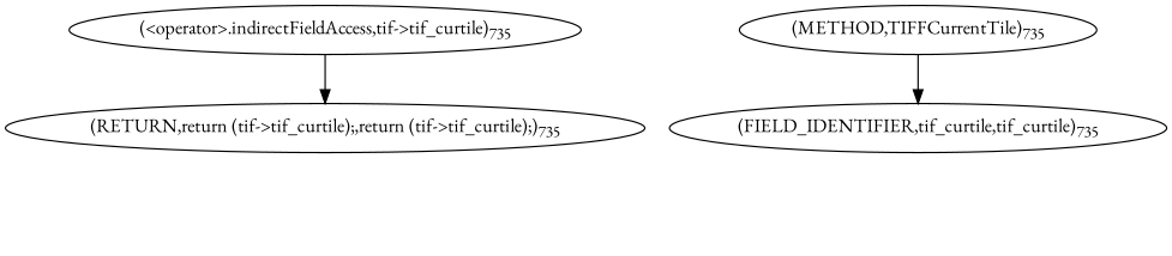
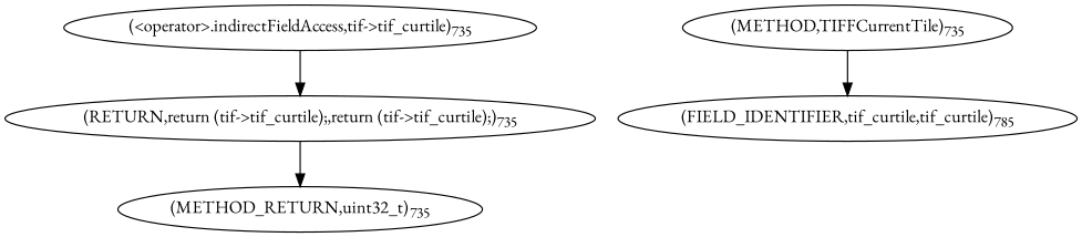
  digraph {
    fontname="EB Garamond"
    node [fontname="EB Garamond"]
    edge [fontname="EB Garamond"]
    n1 [label=<(RETURN,return (tif-&gt;tif_curtile);,return (tif-&gt;tif_curtile);)<SUB>735</SUB>>]
+   n2 [label=<(METHOD_RETURN,uint32_t)<SUB>735</SUB>>]
    n3 [label=<(&lt;operator&gt;.indirectFieldAccess,tif-&gt;tif_curtile)<SUB>735</SUB>>]
-   n4 [label=<(FIELD_IDENTIFIER,tif_curtile,tif_curtile)<SUB>735</SUB>>]
+   n4 [label=<(FIELD_IDENTIFIER,tif_curtile,tif_curtile)<SUB>785</SUB>>]
    n5 [label=<(METHOD,TIFFCurrentTile)<SUB>735</SUB>>]
+   n1 -> n2
    n3 -> n1
    n5 -> n4
  }
